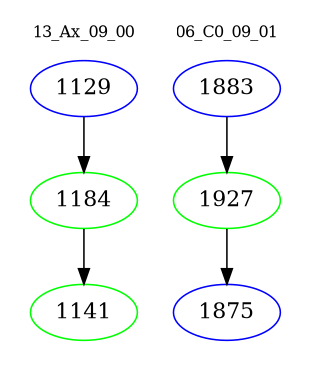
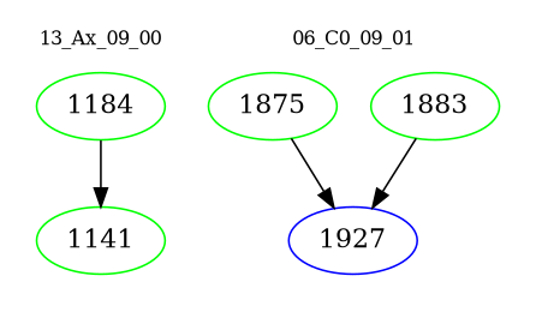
  digraph {
    node [color=green]
    edge [color=black]
-   n1 [color=blue label=1129]
    n2 [label=1184]
    n3 [label=1141]
-   n4 [color=blue label=1883]
-   n5 [color=blue label=1875]
-   n6 [label=1927]
+   n4 [label=1883]
+   n5 [label=1875]
+   n6 [color=blue label=1927]
    subgraph cluster_1 {
      color=white
      fontsize=10
      label="13_Ax_09_00"
-     n1
      n2
      n3
    }
    subgraph cluster_2 {
      color=white
      fontsize=10
      label="06_C0_09_01"
      n4
      n5
      n6
    }
-   n1 -> n2
    n2 -> n3
    n4 -> n6
-   n6 -> n5
+   n5 -> n6
  }
